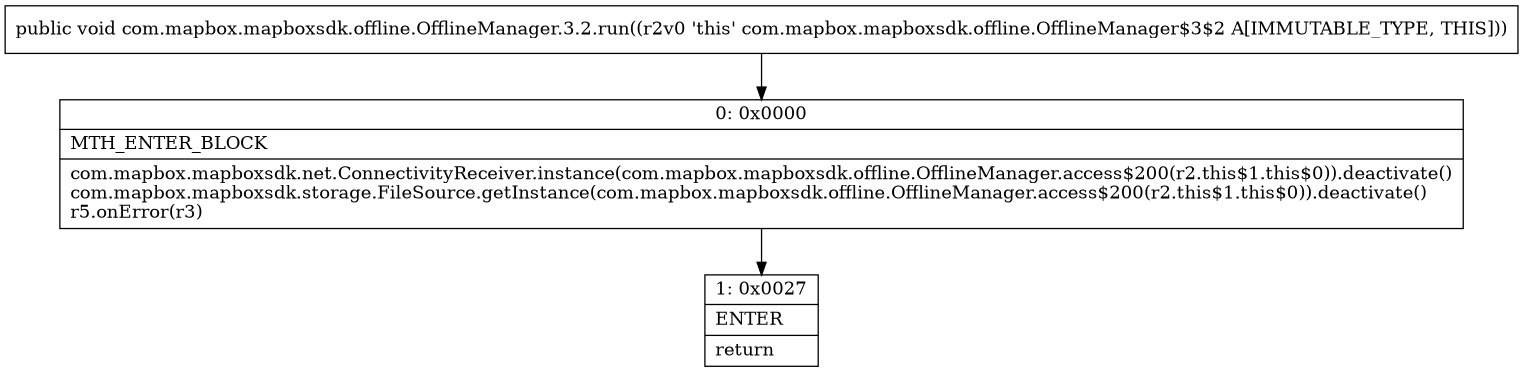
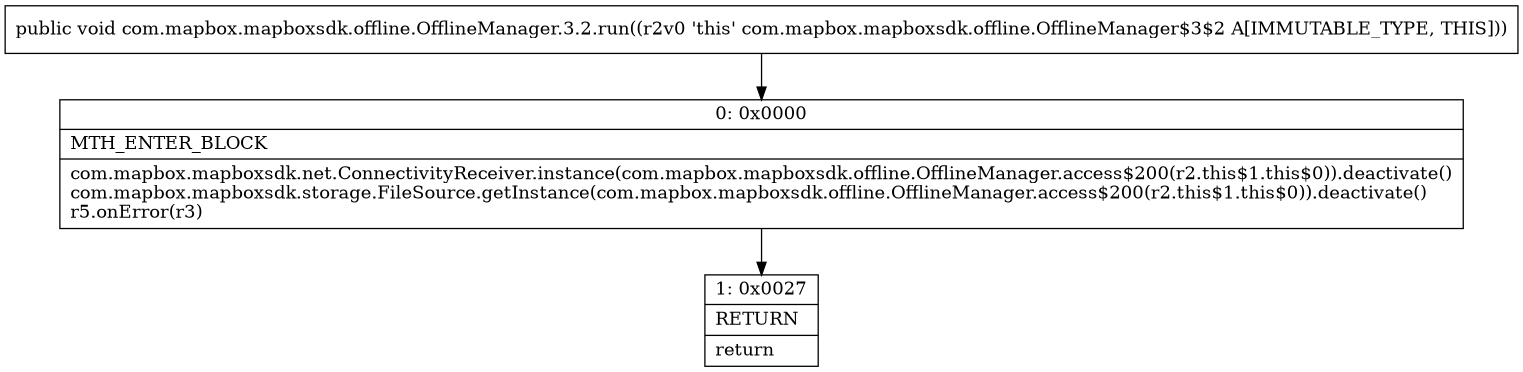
  digraph {
    node [shape=record]
    n1 [label="{0\:\ 0x0000|MTH_ENTER_BLOCK\l|com.mapbox.mapboxsdk.net.ConnectivityReceiver.instance(com.mapbox.mapboxsdk.offline.OfflineManager.access$200(r2.this$1.this$0)).deactivate()\lcom.mapbox.mapboxsdk.storage.FileSource.getInstance(com.mapbox.mapboxsdk.offline.OfflineManager.access$200(r2.this$1.this$0)).deactivate()\lr5.onError(r3)\l}"]
-   n2 [label="{1\:\ 0x0027|ENTER\l|return\l}"]
+   n2 [label="{1\:\ 0x0027|RETURN\l|return\l}"]
    n3 [label="{public void com.mapbox.mapboxsdk.offline.OfflineManager.3.2.run((r2v0 'this' com.mapbox.mapboxsdk.offline.OfflineManager$3$2 A[IMMUTABLE_TYPE, THIS])) }"]
    n1 -> n2
    n3 -> n1
  }
